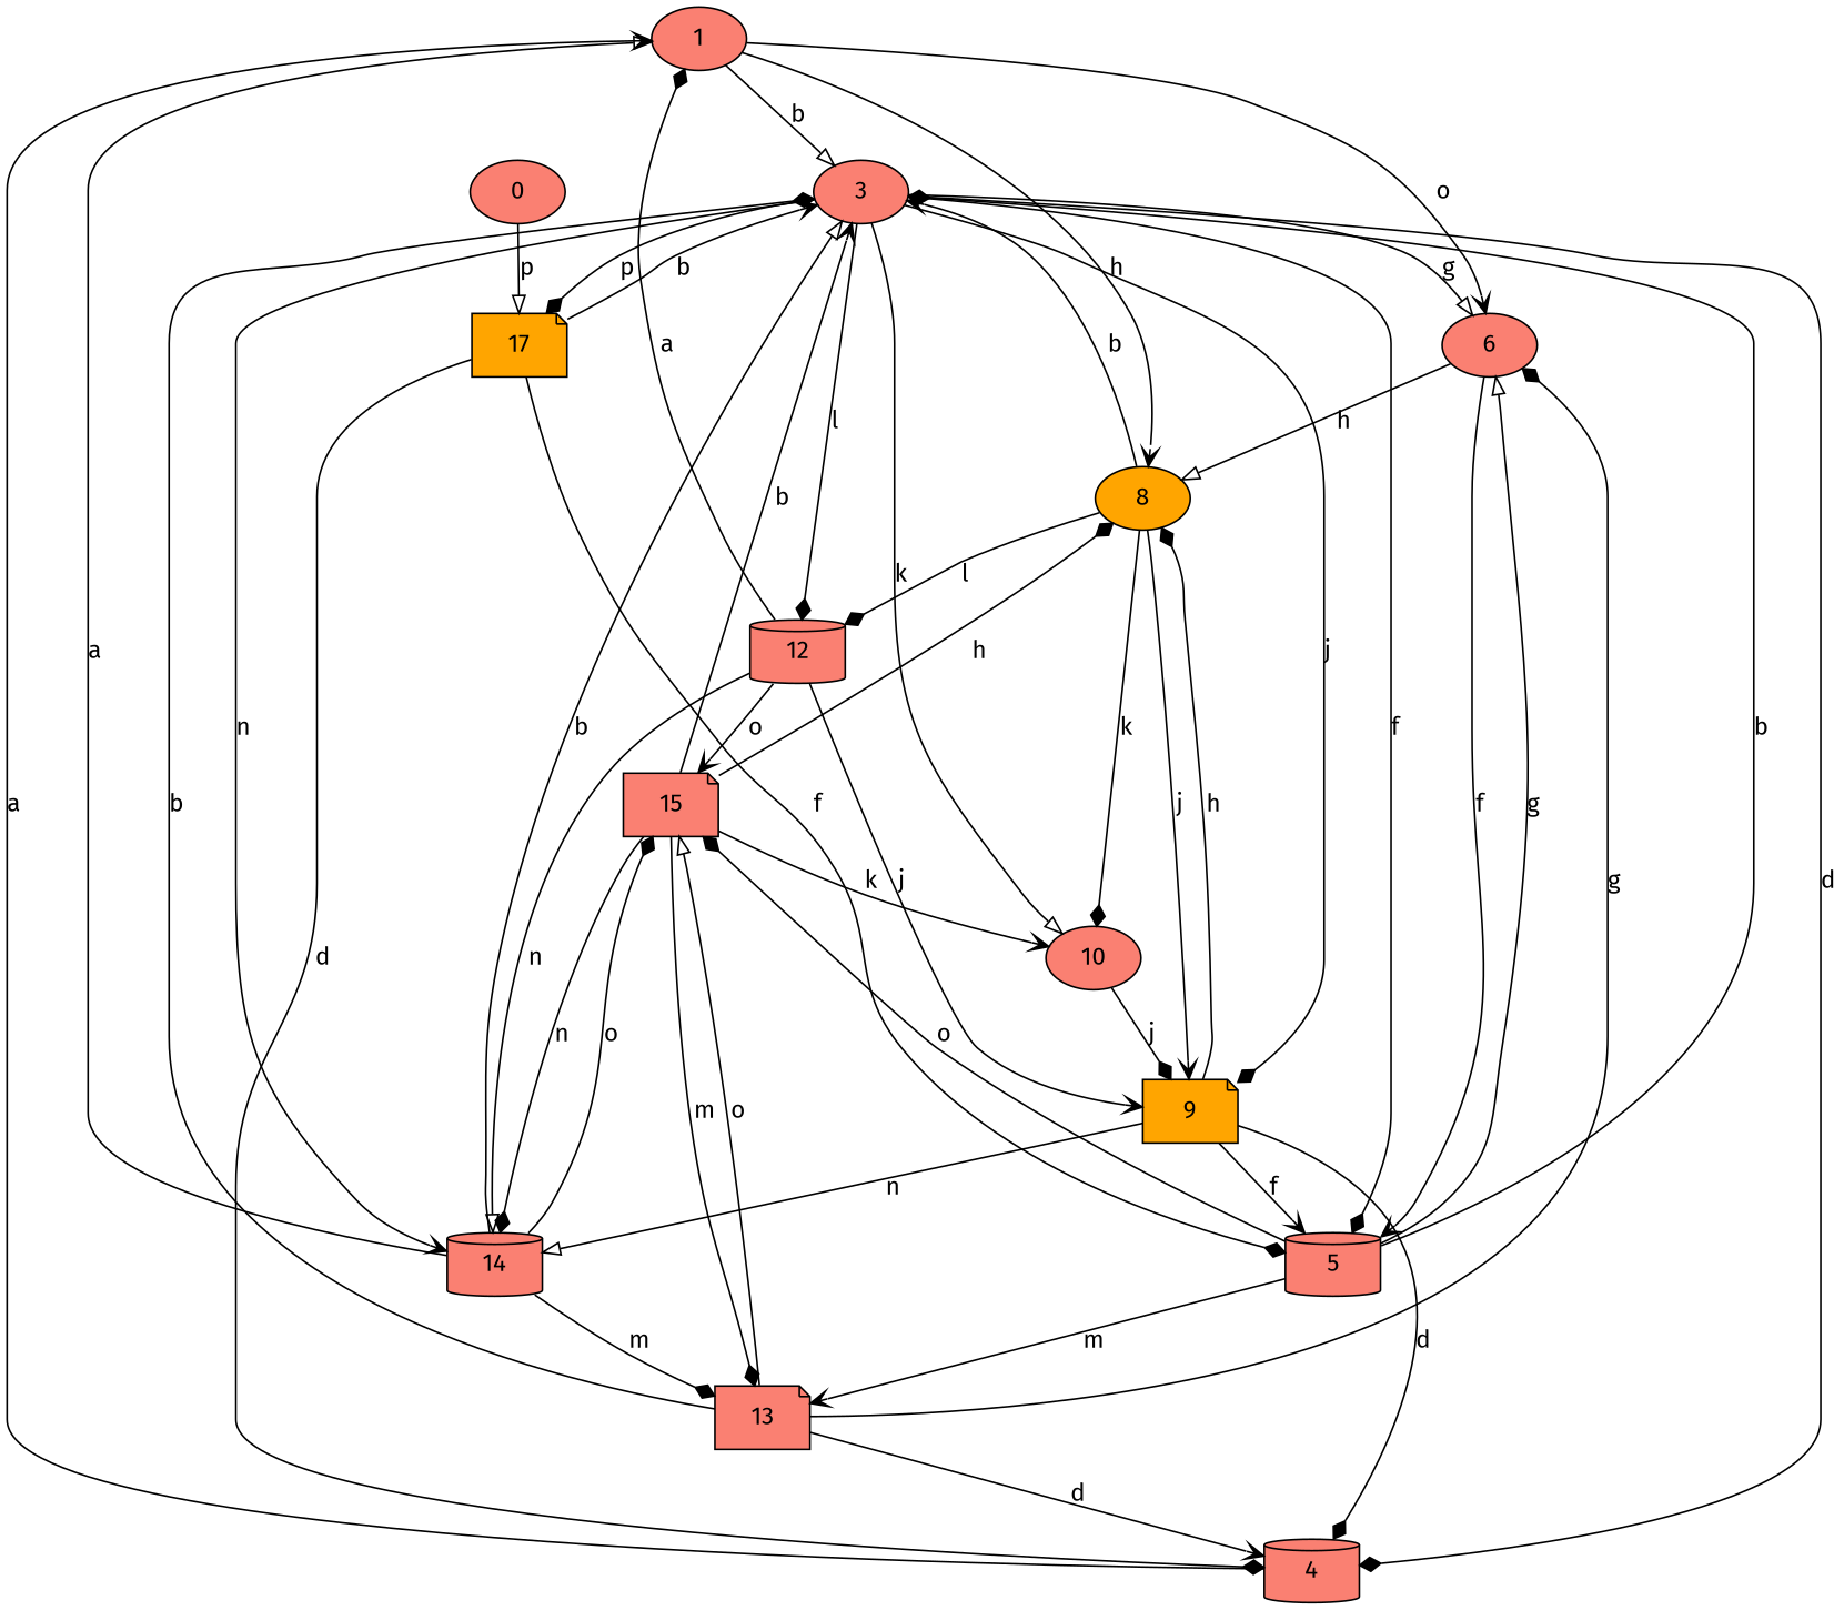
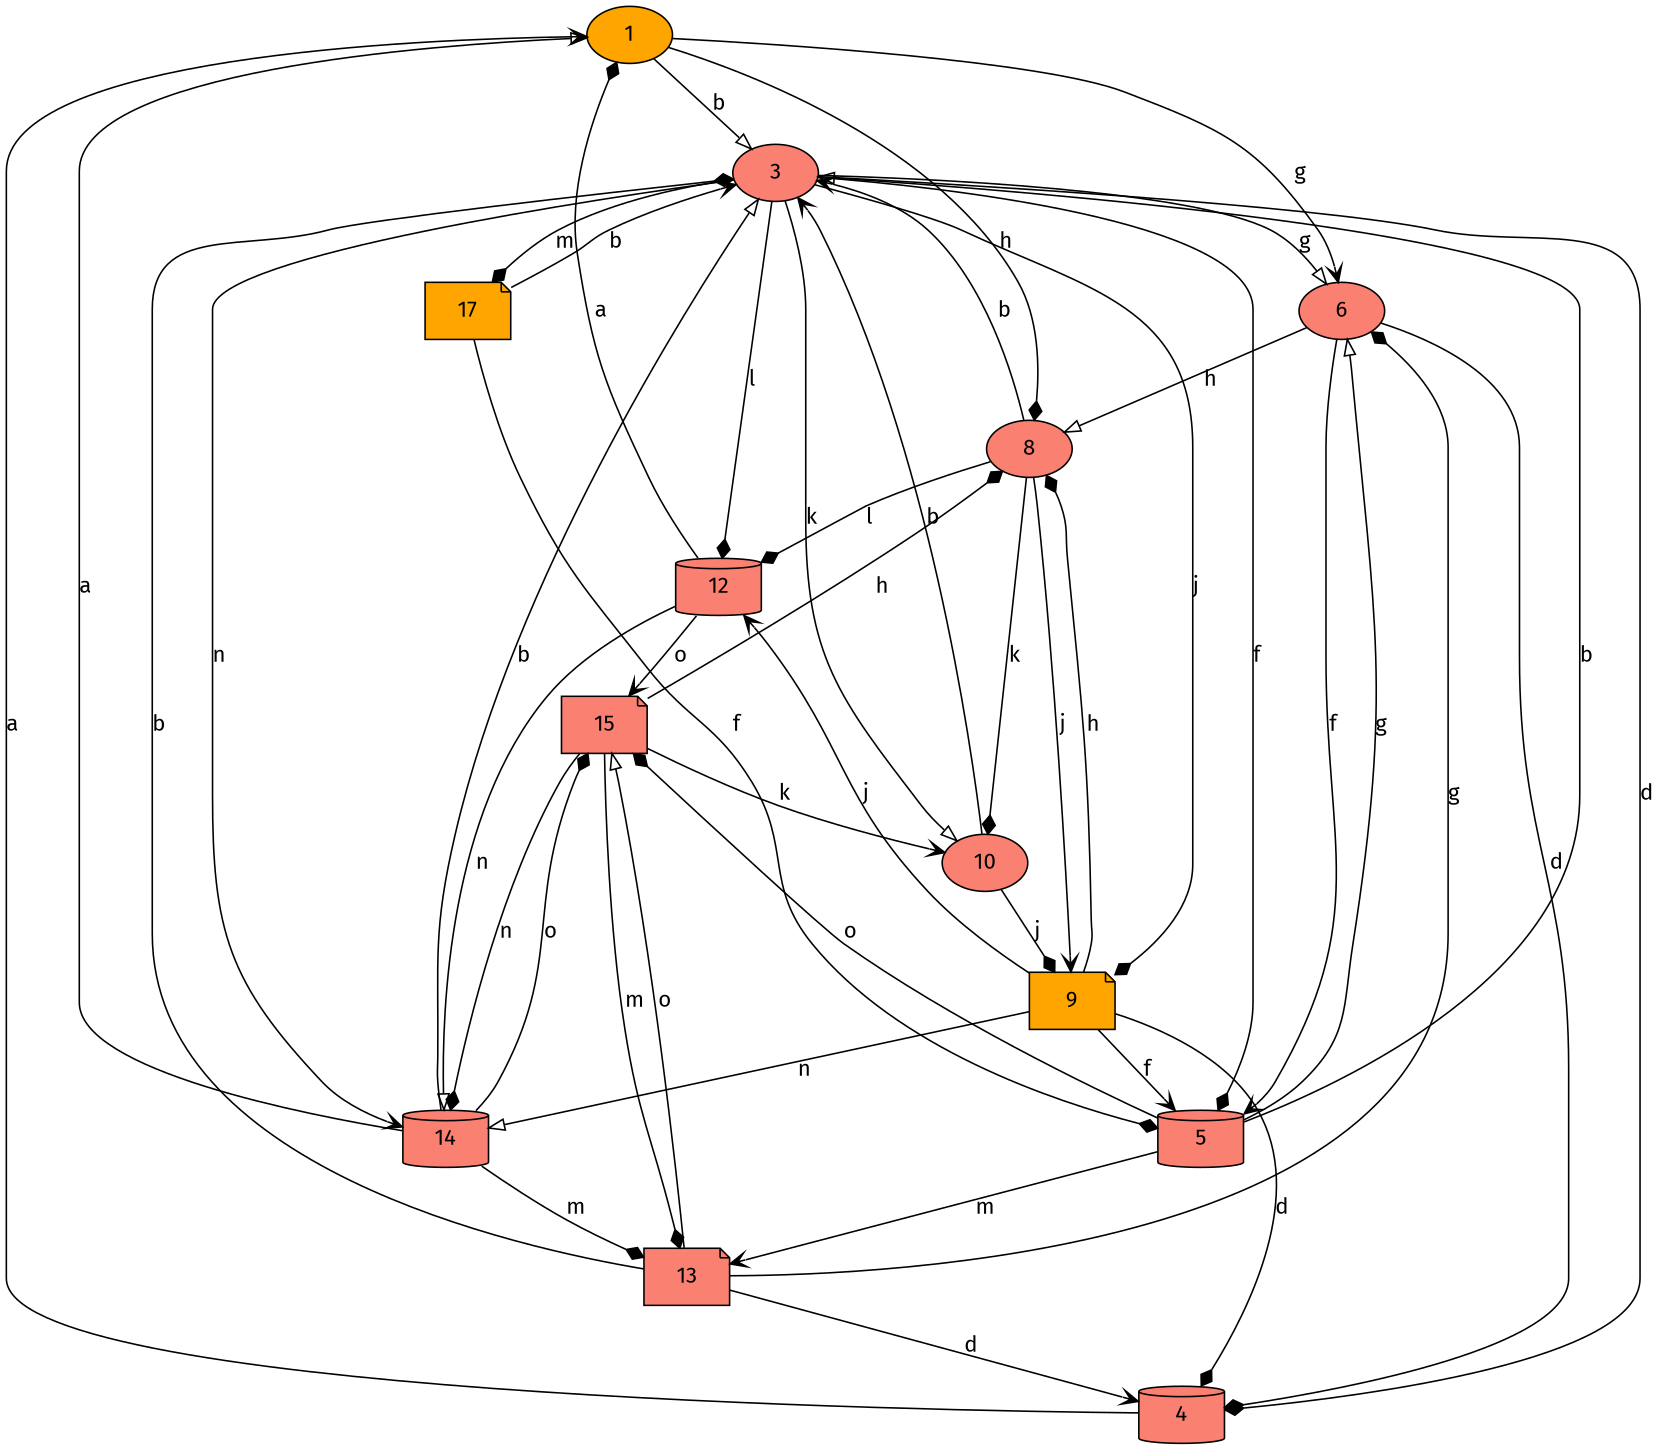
  strict digraph {
    fontname="Fira Sans"
    node [fillcolor=salmon fontname="Fira Sans" shape=ellipse style=filled]
    edge [arrowhead=diamond fontname="Fira Sans"]
-   1
+   1 [fillcolor=orange]
    3
    6
-   8 [fillcolor=orange]
+   8
    4 [shape=cylinder]
    5 [shape=cylinder]
    9 [fillcolor=orange shape=note]
    10
    12 [shape=cylinder]
    14 [shape=cylinder]
    17 [fillcolor=orange shape=note]
    13 [shape=note]
    15 [shape=note]
-   0
    1 -> 3 [arrowhead=onormal label=b]
-   1 -> 6 [arrowhead=vee label=o]
-   1 -> 8 [arrowhead=vee label=h]
+   1 -> 6 [arrowhead=vee label=g]
+   1 -> 8 [label=h]
    3 -> 6 [arrowhead=onormal label=g]
    3 -> 4 [label=d]
    3 -> 5 [label=f]
    3 -> 9 [label=j]
    3 -> 10 [arrowhead=onormal label=k]
    3 -> 12 [label=l]
    3 -> 14 [arrowhead=vee label=n]
-   3 -> 17 [label=p]
+   3 -> 17 [label=m]
    6 -> 8 [arrowhead=onormal label=h]
    6 -> 5 [arrowhead=vee label=f]
    8 -> 3 [arrowhead=vee label=b]
    8 -> 9 [arrowhead=vee label=j]
    8 -> 10 [label=k]
    8 -> 12 [label=l]
    4 -> 1 [arrowhead=vee label=a]
-   5 -> 3 [label=b]
+   5 -> 3 [arrowhead=onormal label=b]
    5 -> 6 [arrowhead=onormal label=g]
    5 -> 13 [arrowhead=vee label=m]
    5 -> 15 [label=o]
    9 -> 8 [label=h]
    9 -> 4 [label=d]
    9 -> 5 [arrowhead=vee label=f]
    9 -> 14 [arrowhead=onormal label=n]
-   15 -> 3 [arrowhead=vee label=b]
+   10 -> 3 [arrowhead=vee label=b]
    10 -> 9 [label=j]
    12 -> 1 [label=a]
-   12 -> 9 [arrowhead=vee label=j]
+   9 -> 12 [arrowhead=vee label=j]
    12 -> 14 [arrowhead=onormal label=n]
    12 -> 15 [arrowhead=vee label=o]
    14 -> 1 [arrowhead=onormal label=a]
    14 -> 3 [arrowhead=onormal label=b]
    14 -> 13 [label=m]
    14 -> 15 [label=o]
    17 -> 3 [arrowhead=vee label=b]
-   17 -> 4 [label=d]
+   6 -> 4 [label=d]
    17 -> 5 [label=f]
    13 -> 3 [label=b]
    13 -> 6 [label=g]
    13 -> 4 [arrowhead=vee label=d]
    13 -> 15 [arrowhead=onormal label=o]
    15 -> 8 [label=h]
    15 -> 10 [arrowhead=vee label=k]
    15 -> 14 [label=n]
    15 -> 13 [label=m]
-   0 -> 17 [arrowhead=onormal label=p]
  }
